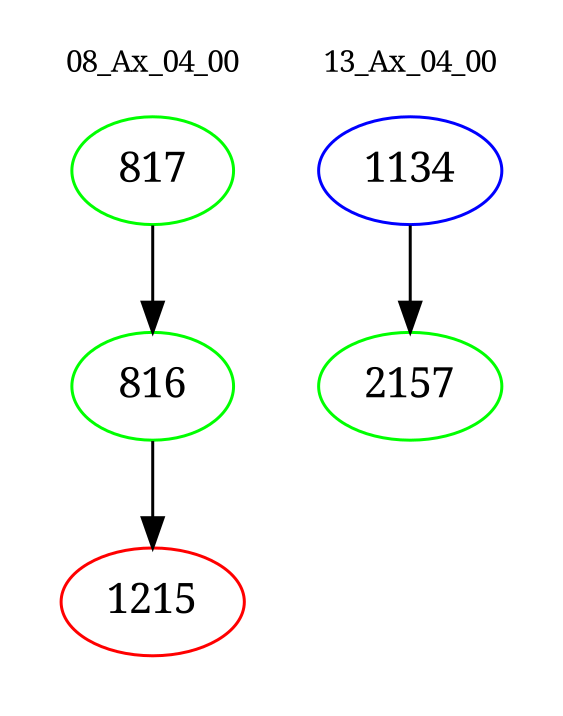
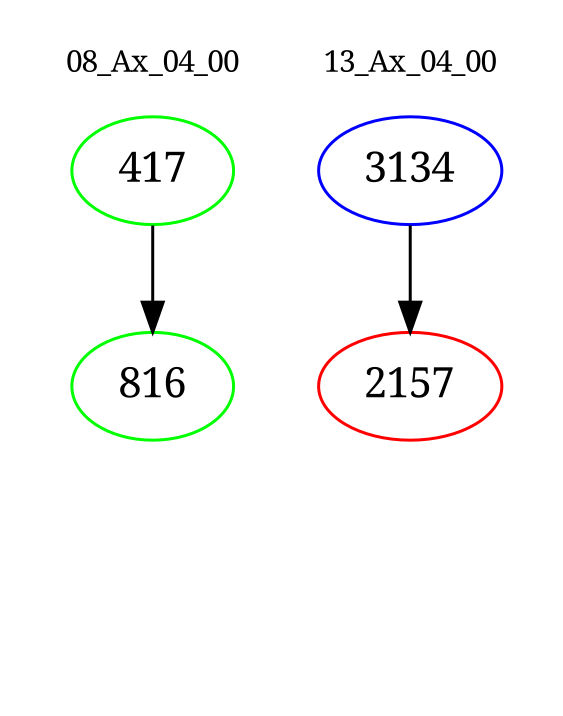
  digraph {
    fontname="Noto Serif"
    node [color=green fontname="Noto Serif"]
    edge [color=black fontname="Noto Serif"]
-   n1 [label=817]
+   n1 [label=417]
    n2 [label=816]
-   n3 [color=red label=1215]
-   n4 [color=blue label=1134]
-   n5 [label=2157]
+   n4 [color=blue label=3134]
+   n5 [color=red label=2157]
    subgraph cluster_1 {
      color=white
      fontsize=10
      label="08_Ax_04_00"
      n1
      n2
-     n3
    }
    subgraph cluster_2 {
      color=white
      fontsize=10
      label="13_Ax_04_00"
      n4
      n5
    }
    n1 -> n2
-   n2 -> n3
    n4 -> n5
  }
